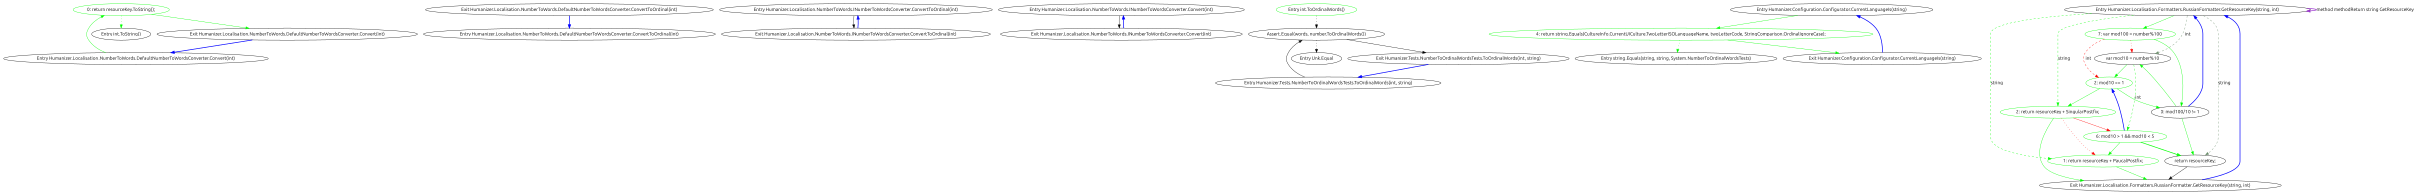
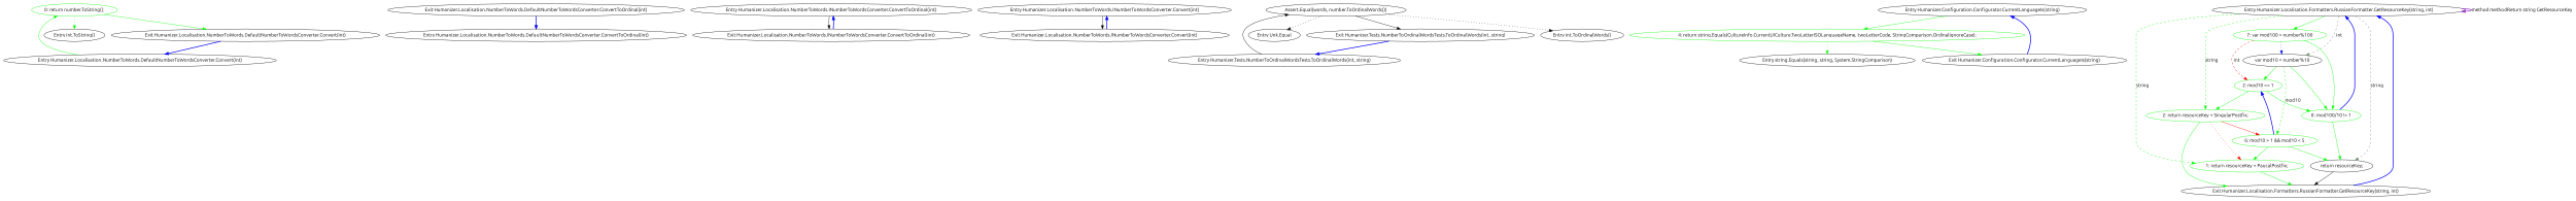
  digraph {
    fontname=Ubuntu
    node [cluster="Humanizer.Localisation.Formatters.RussianFormatter.GetResourceKey(string, int)" file="RussianFormatter.cs" fontname=Ubuntu span="9-9"]
    edge [color=green fontname=Ubuntu style=solid]
    n1 [cluster="int.ToString()" file="DefaultNumberToWordsConverter.cs" label="Entry int.ToString()" span="0-0"]
    n2 [cluster="Humanizer.Localisation.NumberToWords.DefaultNumberToWordsConverter.Convert(int)" file="DefaultNumberToWordsConverter.cs" label="Entry Humanizer.Localisation.NumberToWords.DefaultNumberToWordsConverter.Convert(int)" span="4-4"]
-   n3 [cluster="Humanizer.Localisation.NumberToWords.DefaultNumberToWordsConverter.Convert(int)" color=green community=0 file="DefaultNumberToWordsConverter.cs" label="0: return resourceKey.ToString();" span="6-6"]
+   n3 [cluster="Humanizer.Localisation.NumberToWords.DefaultNumberToWordsConverter.Convert(int)" color=green community=0 file="DefaultNumberToWordsConverter.cs" label="0: return number.ToString();" span="6-6"]
    n4 [cluster="Humanizer.Localisation.NumberToWords.DefaultNumberToWordsConverter.Convert(int)" file="DefaultNumberToWordsConverter.cs" label="Exit Humanizer.Localisation.NumberToWords.DefaultNumberToWordsConverter.Convert(int)" span="4-4"]
    n5 [cluster="Humanizer.Localisation.NumberToWords.DefaultNumberToWordsConverter.ConvertToOrdinal(int)" file="DefaultNumberToWordsConverter.cs" label="Entry Humanizer.Localisation.NumberToWords.DefaultNumberToWordsConverter.ConvertToOrdinal(int)"]
    n6 [cluster="Humanizer.Localisation.NumberToWords.DefaultNumberToWordsConverter.ConvertToOrdinal(int)" file="DefaultNumberToWordsConverter.cs" label="Exit Humanizer.Localisation.NumberToWords.DefaultNumberToWordsConverter.ConvertToOrdinal(int)"]
    n7 [cluster="Humanizer.Localisation.NumberToWords.INumberToWordsConverter.ConvertToOrdinal(int)" file="INumberToWordsConverter.cs" label="Entry Humanizer.Localisation.NumberToWords.INumberToWordsConverter.ConvertToOrdinal(int)" span="19-19"]
    n8 [cluster="Humanizer.Localisation.NumberToWords.INumberToWordsConverter.ConvertToOrdinal(int)" file="INumberToWordsConverter.cs" label="Exit Humanizer.Localisation.NumberToWords.INumberToWordsConverter.ConvertToOrdinal(int)" span="19-19"]
    n9 [cluster="Humanizer.Localisation.NumberToWords.INumberToWordsConverter.Convert(int)" file="INumberToWordsConverter.cs" label="Entry Humanizer.Localisation.NumberToWords.INumberToWordsConverter.Convert(int)" span="12-12"]
    n10 [cluster="Humanizer.Localisation.NumberToWords.INumberToWordsConverter.Convert(int)" file="INumberToWordsConverter.cs" label="Exit Humanizer.Localisation.NumberToWords.INumberToWordsConverter.Convert(int)" span="12-12"]
    n11 [cluster="Unk.Equal" file="NumberToOrdinalWordsTests.cs" label="Entry Unk.Equal" span=""]
    n12 [cluster="Humanizer.Tests.NumberToOrdinalWordsTests.ToOrdinalWords(int, string)" file="NumberToOrdinalWordsTests.cs" label="Entry Humanizer.Tests.NumberToOrdinalWordsTests.ToOrdinalWords(int, string)" span="50-50"]
    n13 [cluster="Humanizer.Tests.NumberToOrdinalWordsTests.ToOrdinalWords(int, string)" file="NumberToOrdinalWordsTests.cs" label="Assert.Equal(words, number.ToOrdinalWords())" span="52-52"]
    n14 [cluster="Humanizer.Tests.NumberToOrdinalWordsTests.ToOrdinalWords(int, string)" file="NumberToOrdinalWordsTests.cs" label="Exit Humanizer.Tests.NumberToOrdinalWordsTests.ToOrdinalWords(int, string)" span="50-50"]
-   n15 [cluster="int.ToOrdinalWords()" file="NumberToOrdinalWordsTests.cs" label="Entry int.ToOrdinalWords()" span="35-35" color=green]
+   n15 [cluster="int.ToOrdinalWords()" file="NumberToOrdinalWordsTests.cs" label="Entry int.ToOrdinalWords()" span="35-35"]
    n16 [cluster="Humanizer.Configuration.Configurator.CurrentLanguageIs(string)" file="NumberToWordsExtension.cs" label="Entry Humanizer.Configuration.Configurator.CurrentLanguageIs(string)" span="34-34"]
    n17 [cluster="Humanizer.Configuration.Configurator.CurrentLanguageIs(string)" color=green community=0 file="NumberToWordsExtension.cs" label="4: return string.Equals(CultureInfo.CurrentUICulture.TwoLetterISOLanguageName, twoLetterCode, StringComparison.OrdinalIgnoreCase);" span="36-36"]
    n18 [cluster="Humanizer.Configuration.Configurator.CurrentLanguageIs(string)" file="NumberToWordsExtension.cs" label="Exit Humanizer.Configuration.Configurator.CurrentLanguageIs(string)" span="34-34"]
-   n19 [cluster="string.Equals(string, string, System.StringComparison)" file="NumberToWordsExtension.cs" label="Entry string.Equals(string, string, System.NumberToOrdinalWordsTests)" span="0-0"]
+   n19 [cluster="string.Equals(string, string, System.StringComparison)" file="NumberToWordsExtension.cs" label="Entry string.Equals(string, string, System.StringComparison)" span="0-0"]
    n20 [label="Entry Humanizer.Localisation.Formatters.RussianFormatter.GetResourceKey(string, int)" span="7-7"]
    n21 [color=green community=0 label="7: var mod100 = number%100"]
    n22 [color=green community=0 label="1: return resourceKey + PaucalPostfix;" span="18-18"]
    n23 [color=green community=0 label="2: return resourceKey + SingularPostfix;" span="15-15"]
    n24 [label="var mod10 = number%10" span="12-12"]
    n25 [label="return resourceKey;" span="21-21"]
-   n26 [color=black community=0 label="0: mod100/10 != 1" span="10-10"]
+   n26 [color=green community=0 label="0: mod100/10 != 1" span="10-10"]
    n27 [color=green community=0 label="2: mod10 == 1" span="14-14"]
    n28 [label="Exit Humanizer.Localisation.Formatters.RussianFormatter.GetResourceKey(string, int)" span="7-7"]
    n29 [color=green community=0 label="6: mod10 > 1 && mod10 < 5" span="17-17"]
    n2 -> n3
    n3 -> n1 [style=dotted]
    n3 -> n4
    n4 -> n2 [color=blue style=bold]
    n6 -> n5 [color=blue style=bold]
    n7 -> n8 [color=""]
    n8 -> n7 [color=blue style=bold]
    n9 -> n10 [color=""]
    n10 -> n9 [color=blue style=bold]
    n12 -> n13 [color=""]
    n13 -> n11 [style=dotted color=""]
    n13 -> n14 [color=""]
-   n15 -> n13 [style=dotted color=""]
+   n13 -> n15 [style=dotted color=""]
    n14 -> n12 [color=blue style=bold]
    n16 -> n17
    n17 -> n18
    n17 -> n19 [style=dotted]
    n18 -> n16 [color=blue style=bold]
    n20 -> n20 [color=darkorchid label="method methodReturn string GetResourceKey" style=bold]
    n20 -> n21
    n20 -> n22 [label=string style=dashed]
    n20 -> n23 [label=string style=dashed]
    n20 -> n24 [color=darkseagreen4 label=int style=dashed]
    n20 -> n25 [color=darkseagreen4 label=string style=dashed]
-   n21 -> n24 [color=red style=dotted]
+   n21 -> n24 [color=blue style=dotted]
    n21 -> n26
    n21 -> n27 [color=red label=int style=dashed]
    n22 -> n28
    n23 -> n22 [color=red style=dotted]
    n23 -> n28
    n23 -> n29 [color=red]
    n24 -> n27
-   n24 -> n29 [label=int style=dashed]
+   n24 -> n29 [label=mod10 style=dashed]
    n25 -> n28 [color=""]
    n26 -> n20 [color=blue style=bold]
-   n26 -> n24
+   n24 -> n26
    n26 -> n25
    n27 -> n23
    n27 -> n26
    n28 -> n20 [color=blue style=bold]
    n29 -> n22
-   n29 -> n25 [style=bold]
+   n29 -> n25
    n29 -> n27 [color=blue style=bold]
  }
